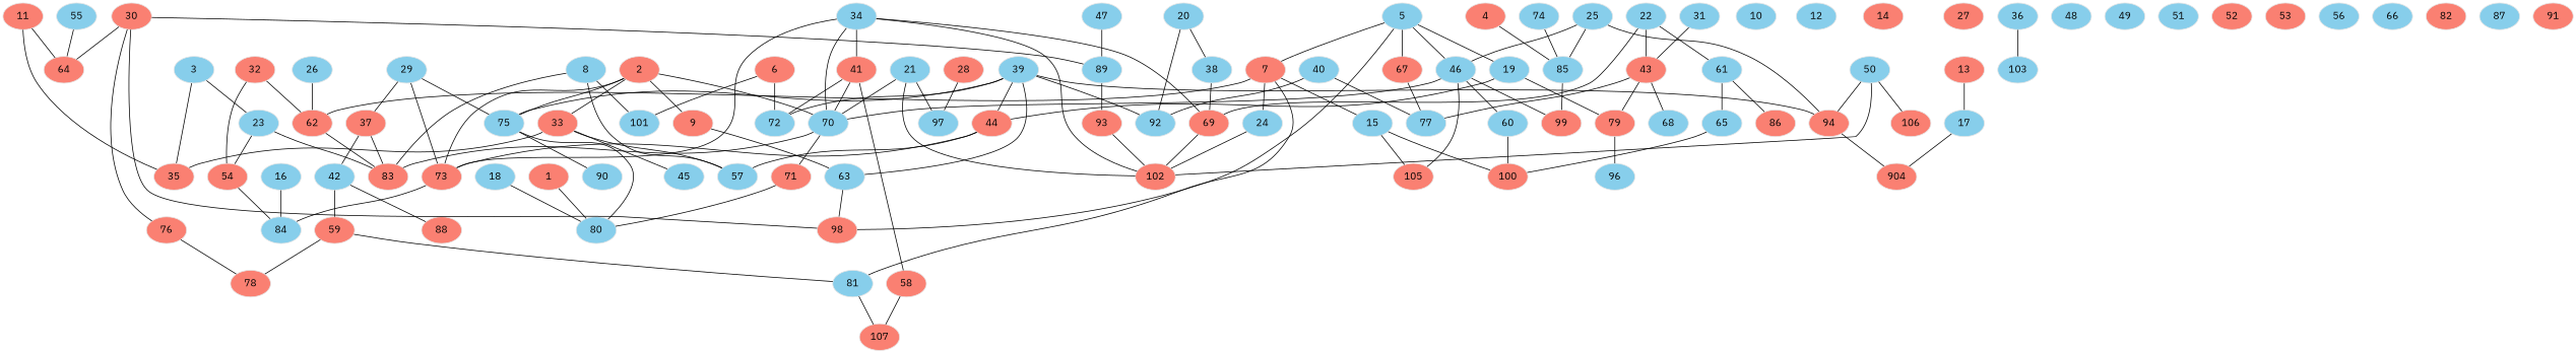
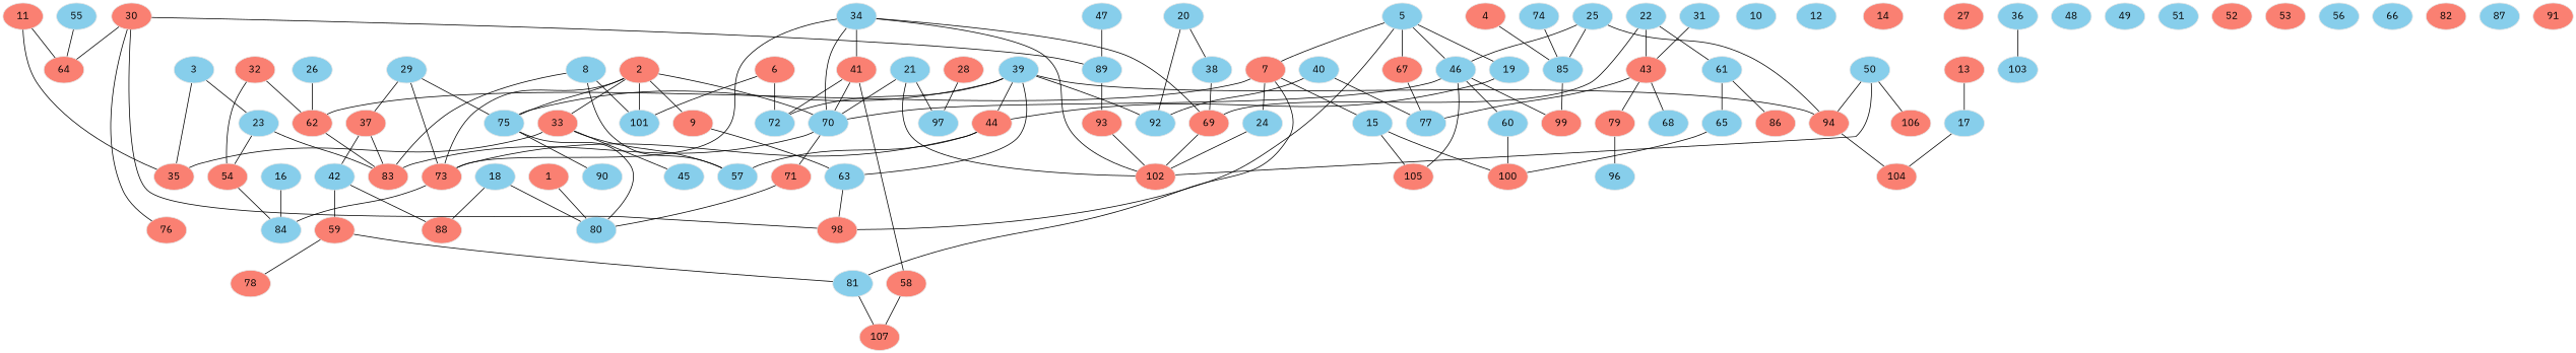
  graph {
    fontname="IBM Plex Sans"
    node [color=gray90 fillcolor=skyblue fontname="IBM Plex Sans" style=filled]
    edge [fontname="IBM Plex Sans"]
    1 [fillcolor=salmon]
    80
    2 [fillcolor=salmon]
    9 [fillcolor=salmon]
    33 [fillcolor=salmon]
    70
    73 [fillcolor=salmon]
    75
    101
    63
    35 [fillcolor=salmon]
    57
    45
    83 [fillcolor=salmon]
    71 [fillcolor=salmon]
    84
    90
    3
    23
    54 [fillcolor=salmon]
    4 [fillcolor=salmon]
    85
    99 [fillcolor=salmon]
    7 [fillcolor=salmon]
    5
    19
    46
    67 [fillcolor=salmon]
    98 [fillcolor=salmon]
    15
    24
    62 [fillcolor=salmon]
    81
    44 [fillcolor=salmon]
    79 [fillcolor=salmon]
    105 [fillcolor=salmon]
    60
    77
    6 [fillcolor=salmon]
    72
    100 [fillcolor=salmon]
    102 [fillcolor=salmon]
    107 [fillcolor=salmon]
    8
    10
    11 [fillcolor=salmon]
    64 [fillcolor=salmon]
    12
    13 [fillcolor=salmon]
    17
-   104 [fillcolor=salmon label=904]
+   104 [fillcolor=salmon]
    14 [fillcolor=salmon]
    16
    18
    88 [fillcolor=salmon]
    96
    20
    38
    92
    69 [fillcolor=salmon]
    21
    97
    43 [fillcolor=salmon]
    22
    61
    68
    65
    86 [fillcolor=salmon]
    25
    94 [fillcolor=salmon]
    26
    27 [fillcolor=salmon]
    28 [fillcolor=salmon]
    29
    37 [fillcolor=salmon]
    42
    30 [fillcolor=salmon]
    76 [fillcolor=salmon]
    89
    78 [fillcolor=salmon]
    93 [fillcolor=salmon]
    31
    32 [fillcolor=salmon]
    34
    41 [fillcolor=salmon]
    58 [fillcolor=salmon]
    36
    103
    59 [fillcolor=salmon]
    39
    40
    47
    48
    49
    50
    106 [fillcolor=salmon]
    51
    52 [fillcolor=salmon]
    53 [fillcolor=salmon]
    55
    56
    66
    74
    82 [fillcolor=salmon]
    87
    91 [fillcolor=salmon]
    1 -- 80
    2 -- 9
    2 -- 33
    2 -- 70
    2 -- 73
    2 -- 75
+   2 -- 101
    9 -- 63
    33 -- 35
    33 -- 57
    33 -- 45
    70 -- 83
    70 -- 71
    73 -- 84
    75 -- 80
    75 -- 90
    63 -- 98
    71 -- 80
    3 -- 35
    3 -- 23
    23 -- 83
    23 -- 54
    54 -- 84
    4 -- 85
    85 -- 99
    7 -- 15
    7 -- 24
    7 -- 62
    7 -- 81
    5 -- 7
    5 -- 19
    5 -- 46
    5 -- 67
    5 -- 98
    19 -- 44
-   19 -- 79
    46 -- 70
    46 -- 99
    46 -- 105
    46 -- 60
    67 -- 77
    15 -- 105
    15 -- 100
    24 -- 102
    62 -- 83
    81 -- 107
    44 -- 73
    44 -- 57
    79 -- 96
    60 -- 100
    6 -- 101
    6 -- 72
    8 -- 101
    8 -- 57
    8 -- 83
    11 -- 35
    11 -- 64
    13 -- 17
    17 -- 104
    16 -- 84
    18 -- 80
+   18 -- 88
    20 -- 38
    20 -- 92
    38 -- 69
    69 -- 102
    21 -- 70
    21 -- 102
    21 -- 97
    43 -- 79
    43 -- 77
    43 -- 68
    22 -- 69
    22 -- 43
    22 -- 61
    61 -- 65
    61 -- 86
    65 -- 100
    25 -- 85
    25 -- 46
    25 -- 94
    94 -- 104
    26 -- 62
    28 -- 97
    29 -- 73
    29 -- 75
    29 -- 37
    37 -- 83
    37 -- 42
    42 -- 88
    42 -- 59
    30 -- 98
    30 -- 64
    30 -- 76
    30 -- 89
-   76 -- 78
    89 -- 93
    93 -- 102
    31 -- 43
    32 -- 54
    32 -- 62
    34 -- 70
    34 -- 73
    34 -- 102
    34 -- 69
    34 -- 41
    41 -- 70
    41 -- 72
    41 -- 58
    58 -- 107
    36 -- 103
    59 -- 81
    59 -- 78
    39 -- 75
    39 -- 63
    39 -- 44
    39 -- 72
    39 -- 92
    39 -- 94
    40 -- 77
    40 -- 92
    47 -- 89
    50 -- 102
    50 -- 94
    50 -- 106
    55 -- 64
    74 -- 85
  }
